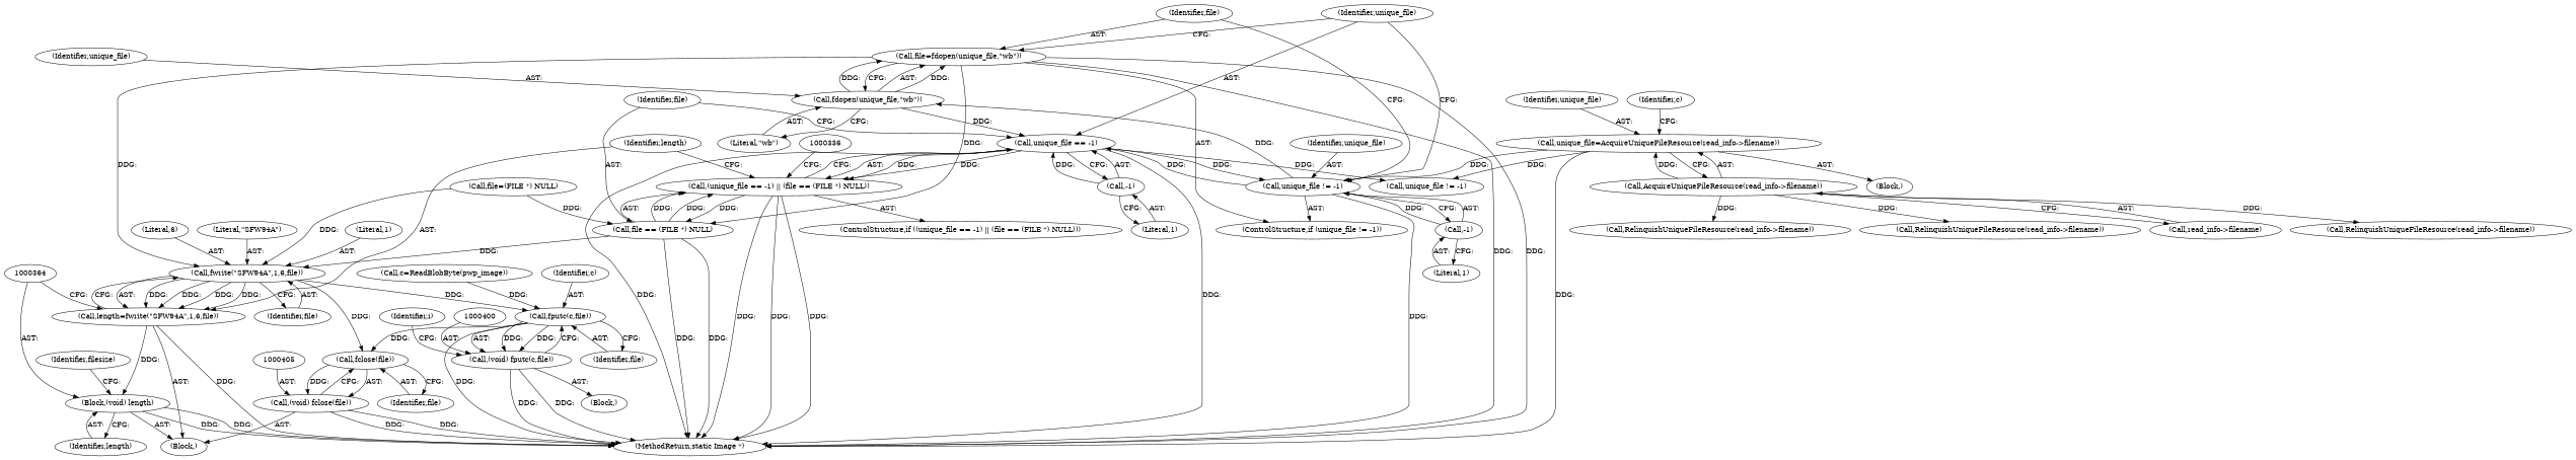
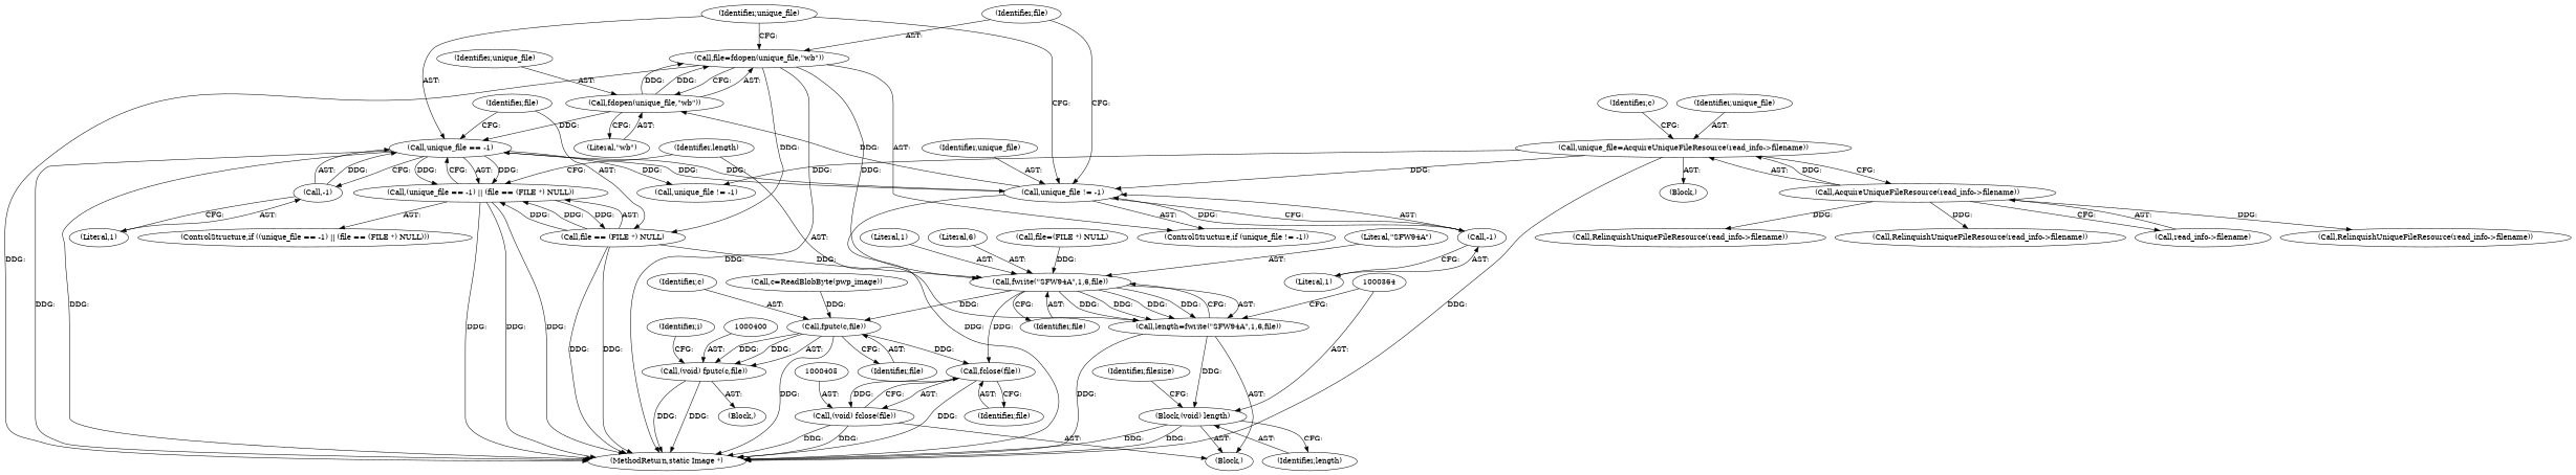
  digraph {
    fontname="DejaVu Serif"
    node [fontname="DejaVu Serif"]
    edge [fontname="DejaVu Serif"]
    n1 [label="(Call,file=fdopen(unique_file,\"wb\"))"]
    n2 [label="(Call,fdopen(unique_file,\"wb\"))"]
    n3 [label="(Call,file == (FILE *) NULL)"]
    n4 [label="(Call,fwrite(\"SFW94A\",1,6,file))"]
    n5 [label="(ControlStructure,if (unique_file != -1))"]
    n6 [label="(MethodReturn,static Image *)"]
    n7 [label="(Call,unique_file == -1)"]
    n8 [label="(Literal,\"wb\")"]
    n9 [label="(Call,(unique_file == -1) || (file == (FILE *) NULL))"]
    n10 [label="(Call,length=fwrite(\"SFW94A\",1,6,file))"]
    n11 [label="(Call,fputc(c,file))"]
    n12 [label="(Call,fclose(file))"]
    n13 [label="(Identifier,file)"]
    n14 [label="(Call,unique_file != -1)"]
    n15 [label="(Call,-1)"]
    n16 [label="(Call,unique_file != -1)"]
    n17 [label="(Call,-1)"]
    n18 [label="(Literal,1)"]
    n19 [label="(Literal,1)"]
    n20 [label="(ControlStructure,if ((unique_file == -1) || (file == (FILE *) NULL)))"]
    n21 [label="(Call,unique_file=AcquireUniqueFileResource(read_info->filename))"]
    n22 [label="(Call,AcquireUniqueFileResource(read_info->filename))"]
    n23 [label="(Block,)"]
    n24 [label="(Call,RelinquishUniqueFileResource(read_info->filename))"]
    n25 [label="(Call,read_info->filename)"]
    n26 [label="(Call,RelinquishUniqueFileResource(read_info->filename))"]
    n27 [label="(Call,RelinquishUniqueFileResource(read_info->filename))"]
    n28 [label="(Block,(void) length)"]
    n29 [label="(Block,)"]
    n30 [label="(Call,(void) fputc(c,file))"]
    n31 [label="(Identifier,file)"]
    n32 [label="(Call,(void) fclose(file))"]
    n33 [label="(Identifier,file)"]
    n34 [label="(Identifier,length)"]
    n35 [label="(Block,)"]
    n36 [label="(Identifier,length)"]
    n37 [label="(Identifier,filesize)"]
    n38 [label="(Identifier,unique_file)"]
    n39 [label="(Identifier,file)"]
    n40 [label="(Literal,\"SFW94A\")"]
    n41 [label="(Identifier,i)"]
    n42 [label="(Literal,1)"]
    n43 [label="(Call,c=ReadBlobByte(pwp_image))"]
    n44 [label="(Identifier,c)"]
    n45 [label="(Literal,6)"]
    n46 [label="(Identifier,unique_file)"]
    n47 [label="(Call,file=(FILE *) NULL)"]
    n48 [label="(Identifier,unique_file)"]
    n49 [label="(Identifier,c)"]
    n50 [label="(Identifier,file)"]
    n51 [label="(Identifier,unique_file)"]
-   1000336
    1000364
    1000400
    1000405
    n1 -> n2 [label="CFG: "]
    n1 -> n3 [label="DDG: "]
    n1 -> n4 [label="DDG: "]
    n1 -> n5 [label="AST: "]
    n1 -> n6 [label="DDG: "]
    n1 -> n6 [label="DDG: "]
    n2 -> n1 [label="AST: "]
    n2 -> n1 [label="DDG: "]
    n2 -> n1 [label="DDG: "]
    n2 -> n7 [label="DDG: "]
    n2 -> n8 [label="CFG: "]
    n3 -> n4 [label="DDG: "]
    n3 -> n6 [label="DDG: "]
    n3 -> n6 [label="DDG: "]
    n3 -> n9 [label="AST: "]
    n3 -> n9 [label="DDG: "]
    n3 -> n9 [label="DDG: "]
    n4 -> n10 [label="AST: "]
    n4 -> n10 [label="DDG: "]
    n4 -> n10 [label="DDG: "]
    n4 -> n10 [label="DDG: "]
    n4 -> n10 [label="DDG: "]
    n4 -> n11 [label="DDG: "]
    n4 -> n12 [label="DDG: "]
    n4 -> n13 [label="CFG: "]
    n7 -> n6 [label="DDG: "]
    n7 -> n6 [label="DDG: "]
    n7 -> n9 [label="AST: "]
    n7 -> n9 [label="DDG: "]
    n7 -> n9 [label="DDG: "]
    n7 -> n14 [label="DDG: "]
    n7 -> n15 [label="CFG: "]
    n7 -> n16 [label="DDG: "]
    n8 -> n2 [label="AST: "]
    n9 -> n3 [label="DDG: "]
    n9 -> n6 [label="DDG: "]
    n9 -> n6 [label="DDG: "]
    n9 -> n6 [label="DDG: "]
    n9 -> n7 [label="CFG: "]
    n9 -> n20 [label="AST: "]
    n10 -> n4 [label="CFG: "]
    n10 -> n6 [label="DDG: "]
    n10 -> n28 [label="DDG: "]
    n10 -> n29 [label="AST: "]
    n11 -> n6 [label="DDG: "]
    n11 -> n12 [label="DDG: "]
    n11 -> n30 [label="AST: "]
    n11 -> n30 [label="DDG: "]
    n11 -> n30 [label="DDG: "]
    n11 -> n31 [label="CFG: "]
+   n12 -> n6 [label="DDG: "]
    n12 -> n32 [label="AST: "]
    n12 -> n32 [label="DDG: "]
    n12 -> n33 [label="CFG: "]
    n13 -> n4 [label="AST: "]
    n14 -> n2 [label="DDG: "]
    n14 -> n5 [label="AST: "]
    n14 -> n6 [label="DDG: "]
    n14 -> n7 [label="DDG: "]
    n14 -> n17 [label="CFG: "]
    n15 -> n7 [label="AST: "]
    n15 -> n7 [label="DDG: "]
    n15 -> n19 [label="CFG: "]
    n17 -> n14 [label="AST: "]
    n17 -> n14 [label="DDG: "]
    n17 -> n18 [label="CFG: "]
    n18 -> n17 [label="AST: "]
    n19 -> n15 [label="AST: "]
    n21 -> n6 [label="DDG: "]
    n21 -> n14 [label="DDG: "]
    n21 -> n16 [label="DDG: "]
    n21 -> n22 [label="CFG: "]
    n21 -> n23 [label="AST: "]
    n22 -> n21 [label="AST: "]
    n22 -> n21 [label="DDG: "]
    n22 -> n24 [label="DDG: "]
    n22 -> n25 [label="CFG: "]
    n22 -> n26 [label="DDG: "]
    n22 -> n27 [label="DDG: "]
    n25 -> n22 [label="AST: "]
    n28 -> n6 [label="DDG: "]
    n28 -> n6 [label="DDG: "]
    n28 -> n29 [label="AST: "]
    n28 -> n34 [label="CFG: "]
    n30 -> n6 [label="DDG: "]
    n30 -> n6 [label="DDG: "]
-   n30 -> n11 [label="CFG: "]
    n30 -> n35 [label="AST: "]
    n31 -> n11 [label="AST: "]
    n32 -> n6 [label="DDG: "]
    n32 -> n6 [label="DDG: "]
    n32 -> n12 [label="CFG: "]
    n32 -> n29 [label="AST: "]
    n33 -> n12 [label="AST: "]
    n34 -> n28 [label="AST: "]
    n36 -> n9 [label="CFG: "]
    n36 -> n10 [label="AST: "]
    n37 -> n28 [label="CFG: "]
    n38 -> n14 [label="AST: "]
    n39 -> n3 [label="AST: "]
    n39 -> n7 [label="CFG: "]
    n40 -> n4 [label="AST: "]
    n41 -> n30 [label="CFG: "]
    n42 -> n4 [label="AST: "]
    n43 -> n11 [label="DDG: "]
    n44 -> n21 [label="CFG: "]
    n45 -> n4 [label="AST: "]
    n46 -> n21 [label="AST: "]
-   n47 -> n3 [label="DDG: "]
    n47 -> n4 [label="DDG: "]
    n48 -> n2 [label="AST: "]
    n49 -> n11 [label="AST: "]
    n50 -> n1 [label="AST: "]
    n50 -> n14 [label="CFG: "]
    n51 -> n1 [label="CFG: "]
    n51 -> n7 [label="AST: "]
    n51 -> n14 [label="CFG: "]
-   1000336 -> n9 [label="CFG: "]
    1000364 -> n10 [label="CFG: "]
    1000364 -> n28 [label="AST: "]
    1000400 -> n30 [label="AST: "]
    1000405 -> n32 [label="AST: "]
  }
